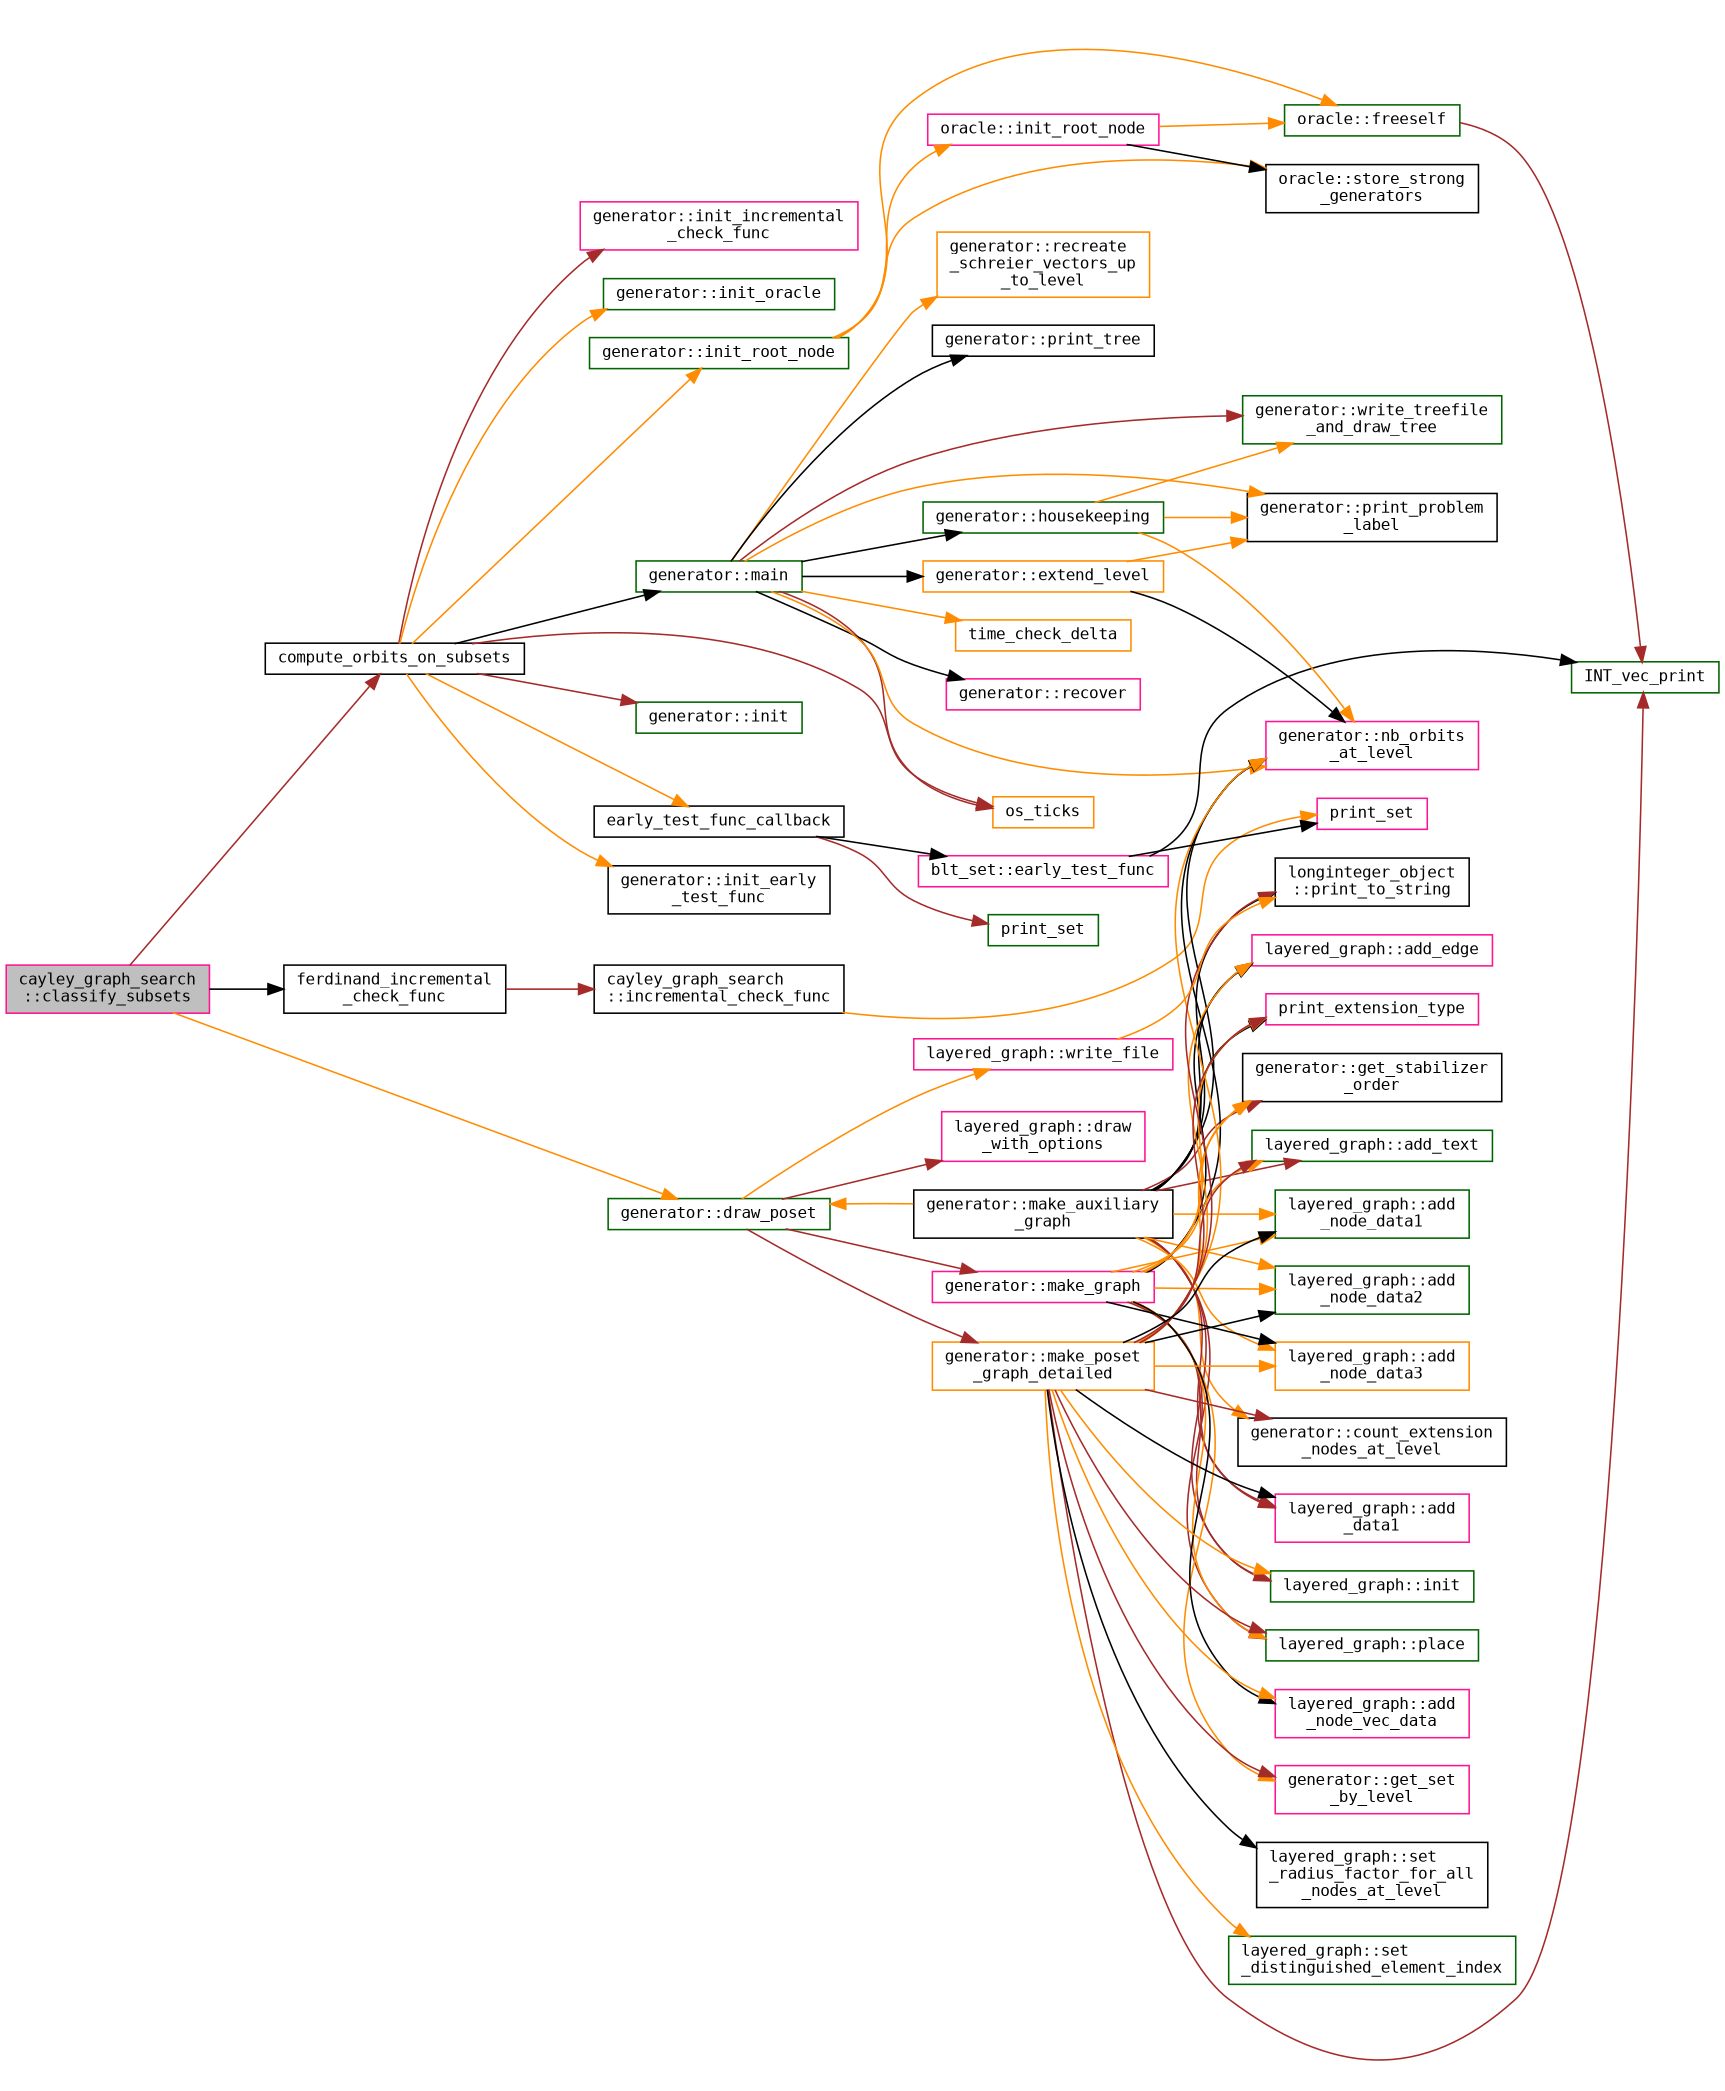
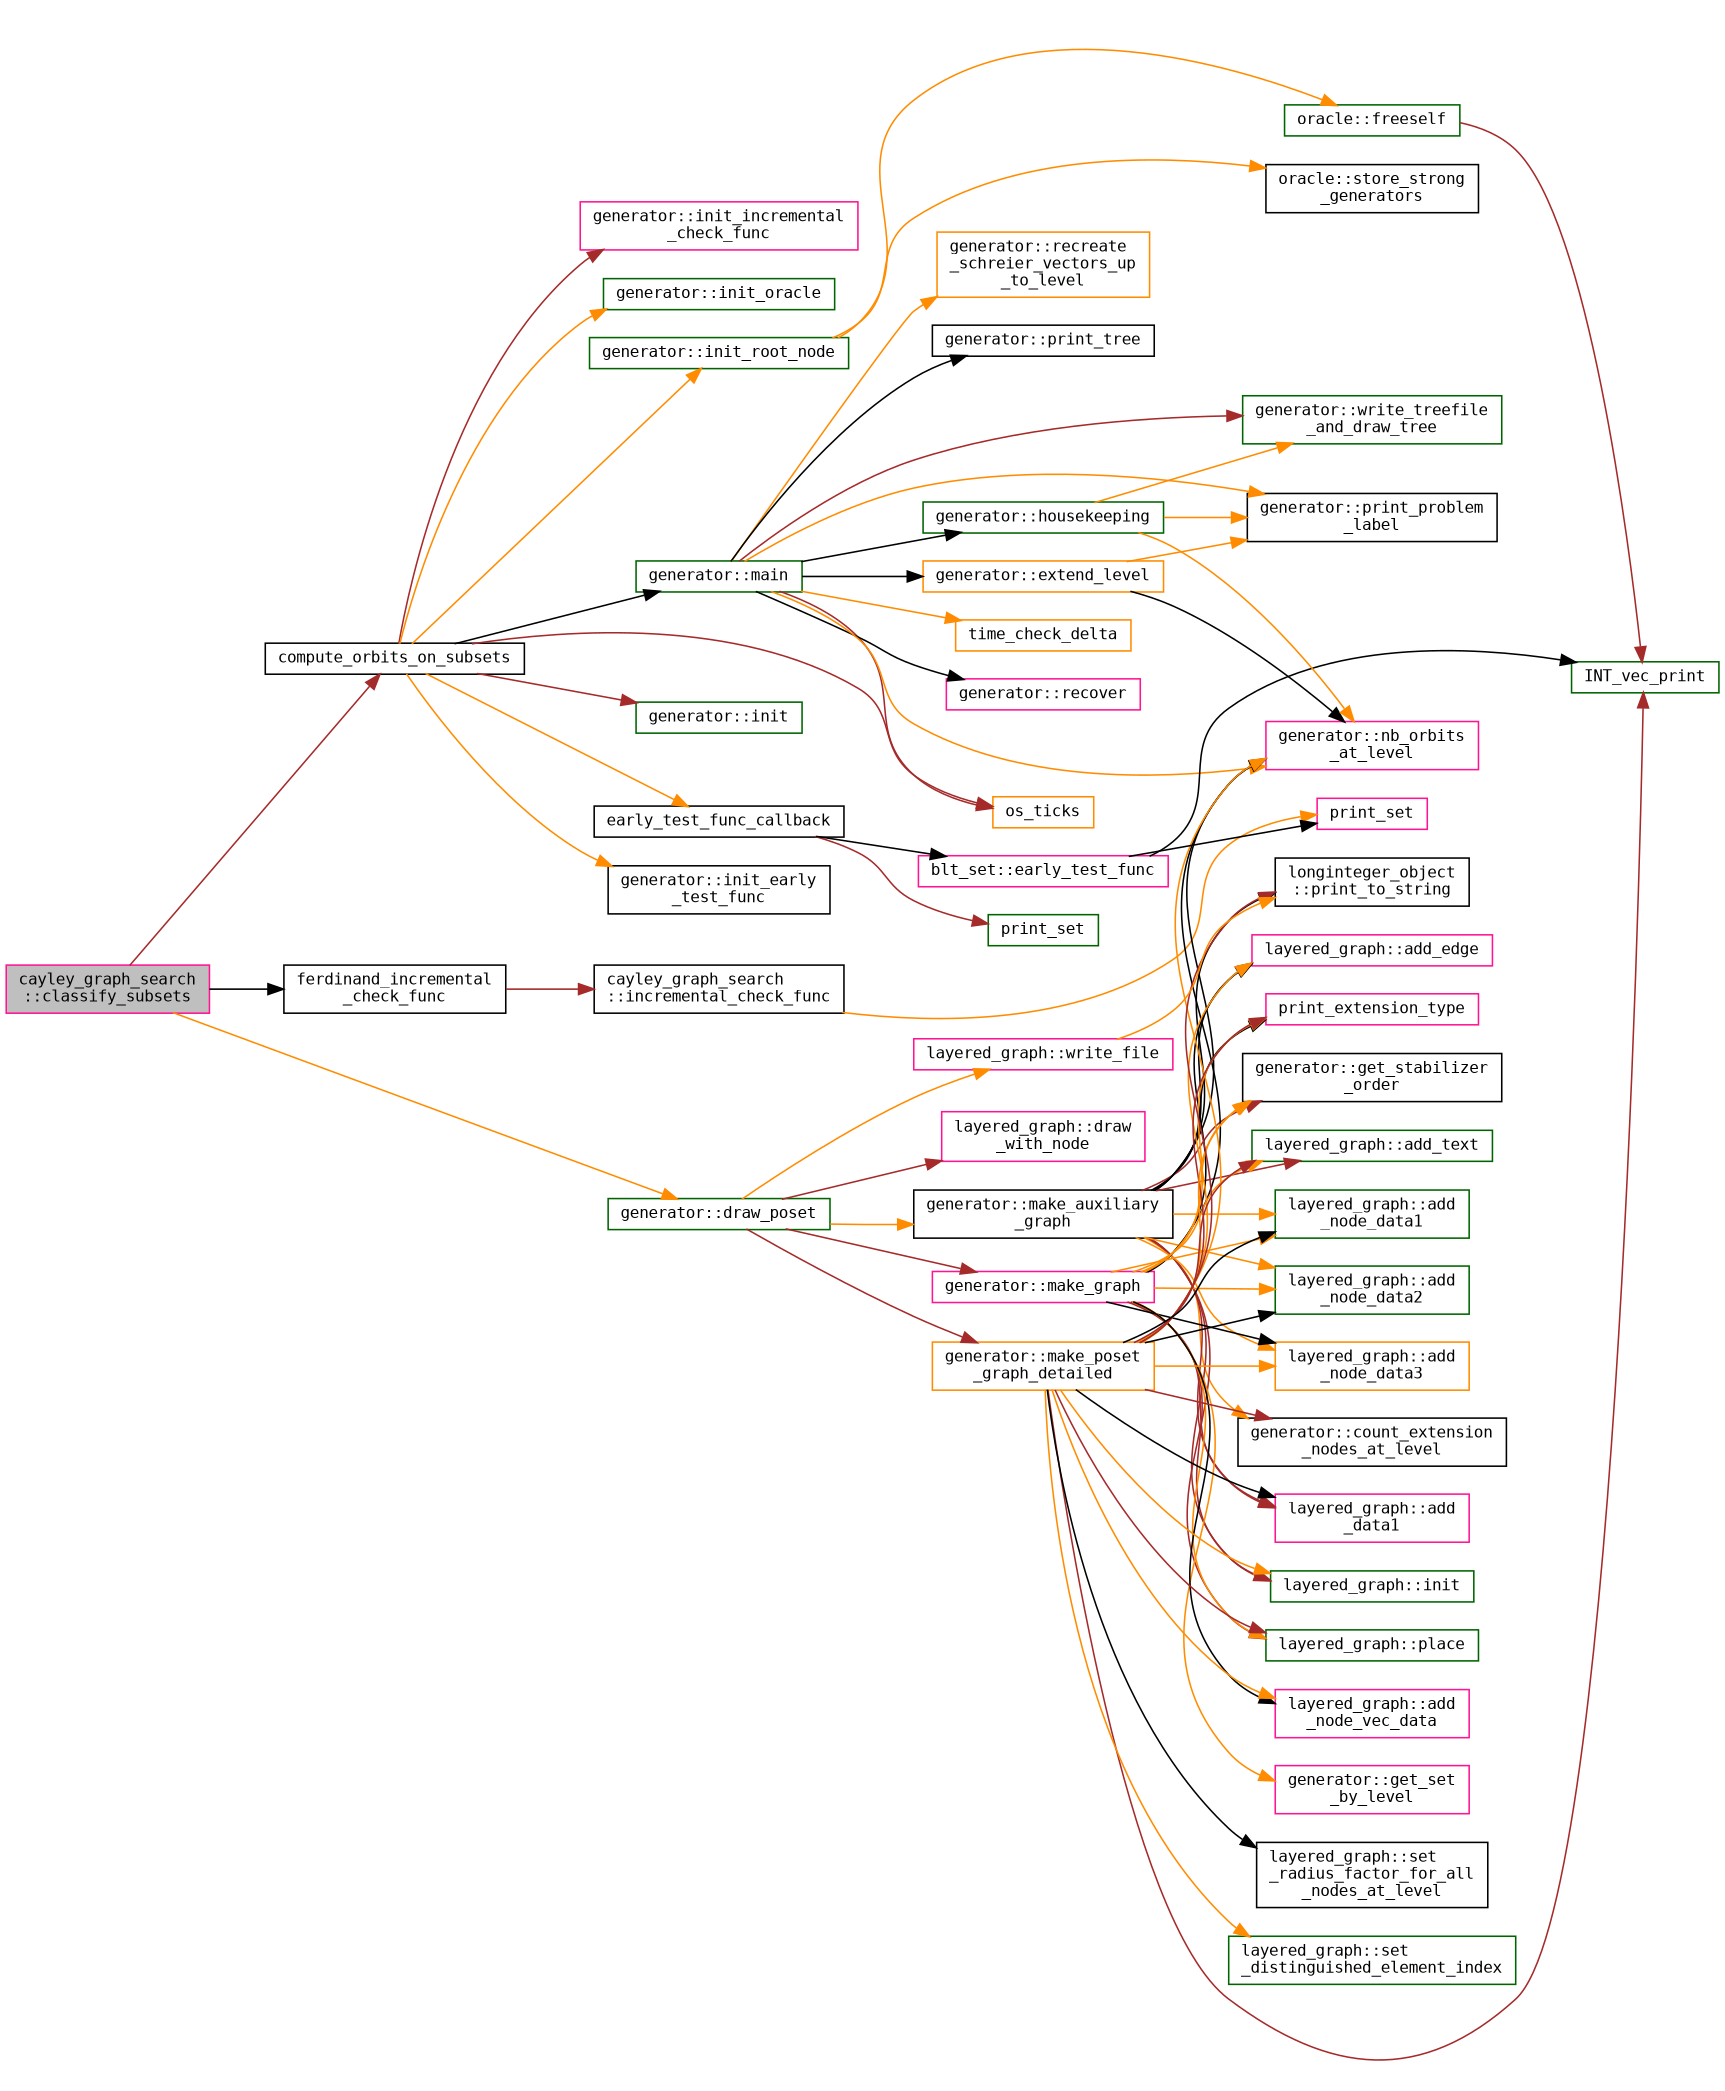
  digraph {
    fontname="DejaVu Sans Mono"
    rankdir=LR
    node [color=darkgreen fillcolor=white fontname="DejaVu Sans Mono" fontsize=10 shape=record style=filled]
    edge [color=darkorange fontname="DejaVu Sans Mono" fontsize=10 labelfontname=Helvetica labelfontsize=10 style=solid]
    n1 [color=deeppink fillcolor=grey75 fontcolor=black height=0.2 label="cayley_graph_search\l::classify_subsets" width=0.4]
    n2 [color=black height=0.2 label=compute_orbits_on_subsets width=0.4]
    n3 [color=black height=0.2 label="ferdinand_incremental\l_check_func" width=0.4]
    n4 [height=0.2 label="generator::draw_poset" width=0.4]
    n5 [color=darkorange height=0.2 label=os_ticks width=0.4]
    n6 [height=0.2 label="generator::init" width=0.4]
    n7 [color=black height=0.2 label=early_test_func_callback width=0.4]
    n8 [color=black height=0.2 label="generator::init_early\l_test_func" width=0.4]
    n9 [color=deeppink height=0.2 label="generator::init_incremental\l_check_func" width=0.4]
    n10 [height=0.2 label="generator::init_oracle" width=0.4]
    n11 [height=0.2 label="generator::init_root_node" width=0.4]
    n12 [height=0.2 label="generator::main" width=0.4]
    n13 [color=black height=0.2 label="cayley_graph_search\l::incremental_check_func" width=0.4]
    n14 [color=black height=0.2 label="generator::make_auxiliary\l_graph" width=0.4]
    n15 [color=deeppink height=0.2 label="generator::make_graph" width=0.4]
    n16 [color=darkorange height=0.2 label="generator::make_poset\l_graph_detailed" width=0.4]
    n17 [color=deeppink height=0.2 label="layered_graph::write_file" width=0.4]
-   n18 [color=deeppink height=0.2 label="layered_graph::draw\l_with_options" width=0.4]
+   n18 [color=deeppink height=0.2 label="layered_graph::draw\l_with_node" width=0.4]
    n19 [height=0.2 label=print_set width=0.4]
    n20 [color=deeppink height=0.2 label="blt_set::early_test_func" width=0.4]
    n21 [height=0.2 label="oracle::freeself" width=0.4]
    n22 [color=black height=0.2 label="oracle::store_strong\l_generators" width=0.4]
-   n23 [color=deeppink height=0.2 label="oracle::init_root_node" width=0.4]
    n24 [color=black height=0.2 label="generator::print_problem\l_label" width=0.4]
    n25 [color=darkorange height=0.2 label=time_check_delta width=0.4]
    n26 [color=deeppink height=0.2 label="generator::recover" width=0.4]
    n27 [color=darkorange height=0.2 label="generator::recreate\l_schreier_vectors_up\l_to_level" width=0.4]
    n28 [color=black height=0.2 label="generator::print_tree" width=0.4]
    n29 [height=0.2 label="generator::write_treefile\l_and_draw_tree" width=0.4]
    n30 [color=darkorange height=0.2 label="generator::extend_level" width=0.4]
    n31 [color=deeppink height=0.2 label="generator::nb_orbits\l_at_level" width=0.4]
    n32 [height=0.2 label="generator::housekeeping" width=0.4]
    n33 [color=deeppink height=0.2 label=print_set width=0.4]
    n34 [height=0.2 label=INT_vec_print width=0.4]
    n35 [color=black height=0.2 label="generator::count_extension\l_nodes_at_level" width=0.4]
    n36 [color=deeppink height=0.2 label="layered_graph::add\l_data1" width=0.4]
    n37 [height=0.2 label="layered_graph::init" width=0.4]
    n38 [height=0.2 label="layered_graph::place" width=0.4]
    n39 [color=deeppink height=0.2 label="layered_graph::add_edge" width=0.4]
    n40 [color=deeppink height=0.2 label=print_extension_type width=0.4]
    n41 [color=black height=0.2 label="generator::get_stabilizer\l_order" width=0.4]
    n42 [color=black height=0.2 label="longinteger_object\l::print_to_string" width=0.4]
    n43 [height=0.2 label="layered_graph::add_text" width=0.4]
    n44 [height=0.2 label="layered_graph::add\l_node_data1" width=0.4]
    n45 [height=0.2 label="layered_graph::add\l_node_data2" width=0.4]
    n46 [color=darkorange height=0.2 label="layered_graph::add\l_node_data3" width=0.4]
    n47 [color=deeppink height=0.2 label="generator::get_set\l_by_level" width=0.4]
    n48 [color=deeppink height=0.2 label="layered_graph::add\l_node_vec_data" width=0.4]
    n49 [color=black height=0.2 label="layered_graph::set\l_radius_factor_for_all\l_nodes_at_level" width=0.4]
    n50 [height=0.2 label="layered_graph::set\l_distinguished_element_index" width=0.4]
    n1 -> n2 [color=brown]
    n1 -> n3 [color=black]
    n1 -> n4
    n2 -> n5 [color=brown]
    n2 -> n6 [color=brown]
    n2 -> n7
    n2 -> n8
    n2 -> n9 [color=brown]
    n2 -> n10
    n2 -> n11
    n2 -> n12 [color=black]
    n3 -> n13 [color=brown]
-   n14 -> n4
+   n4 -> n14
    n4 -> n15 [color=brown]
    n4 -> n16 [color=brown]
    n4 -> n17
    n4 -> n18 [color=brown]
    n7 -> n19 [color=brown]
    n7 -> n20 [color=black]
    n11 -> n21
    n11 -> n22
-   n11 -> n23
    n12 -> n5 [color=brown]
    n12 -> n24
    n12 -> n25
    n12 -> n26 [color=black]
    n12 -> n27
    n12 -> n28 [color=black]
    n12 -> n29 [color=brown]
    n12 -> n30 [color=black]
    n12 -> n31
    n12 -> n32 [color=black]
    n13 -> n33
    n14 -> n31 [color=black]
    n14 -> n35
    n14 -> n36 [color=brown]
    n14 -> n37 [color=brown]
    n14 -> n38 [color=brown]
    n14 -> n39 [color=black]
    n14 -> n40 [color=black]
    n14 -> n41 [color=brown]
    n14 -> n42 [color=black]
    n14 -> n43 [color=brown]
    n14 -> n44
    n14 -> n45
    n14 -> n46
    n15 -> n31 [color=black]
    n15 -> n36 [color=brown]
    n15 -> n37 [color=brown]
    n15 -> n38
    n15 -> n39 [color=black]
    n15 -> n40
    n15 -> n41
    n15 -> n43
    n15 -> n44
    n15 -> n45
    n15 -> n46 [color=black]
    n15 -> n47
    n15 -> n48 [color=black]
    n16 -> n31
    n16 -> n34 [color=brown]
    n16 -> n35 [color=brown]
    n16 -> n36 [color=black]
    n16 -> n37
    n16 -> n38 [color=brown]
    n16 -> n39
    n16 -> n40 [color=brown]
    n16 -> n41
    n16 -> n42 [color=brown]
    n16 -> n43 [color=brown]
    n16 -> n44 [color=black]
    n16 -> n45 [color=black]
    n16 -> n46
-   n16 -> n47 [color=brown]
    n16 -> n48
    n16 -> n49 [color=black]
    n16 -> n50
    n17 -> n42
    n20 -> n33 [color=black]
    n20 -> n34 [color=black]
    n21 -> n34 [color=brown]
-   n23 -> n21
-   n23 -> n22 [color=black]
    n30 -> n24
    n30 -> n31 [color=black]
    n32 -> n24
    n32 -> n29
    n32 -> n31
  }
